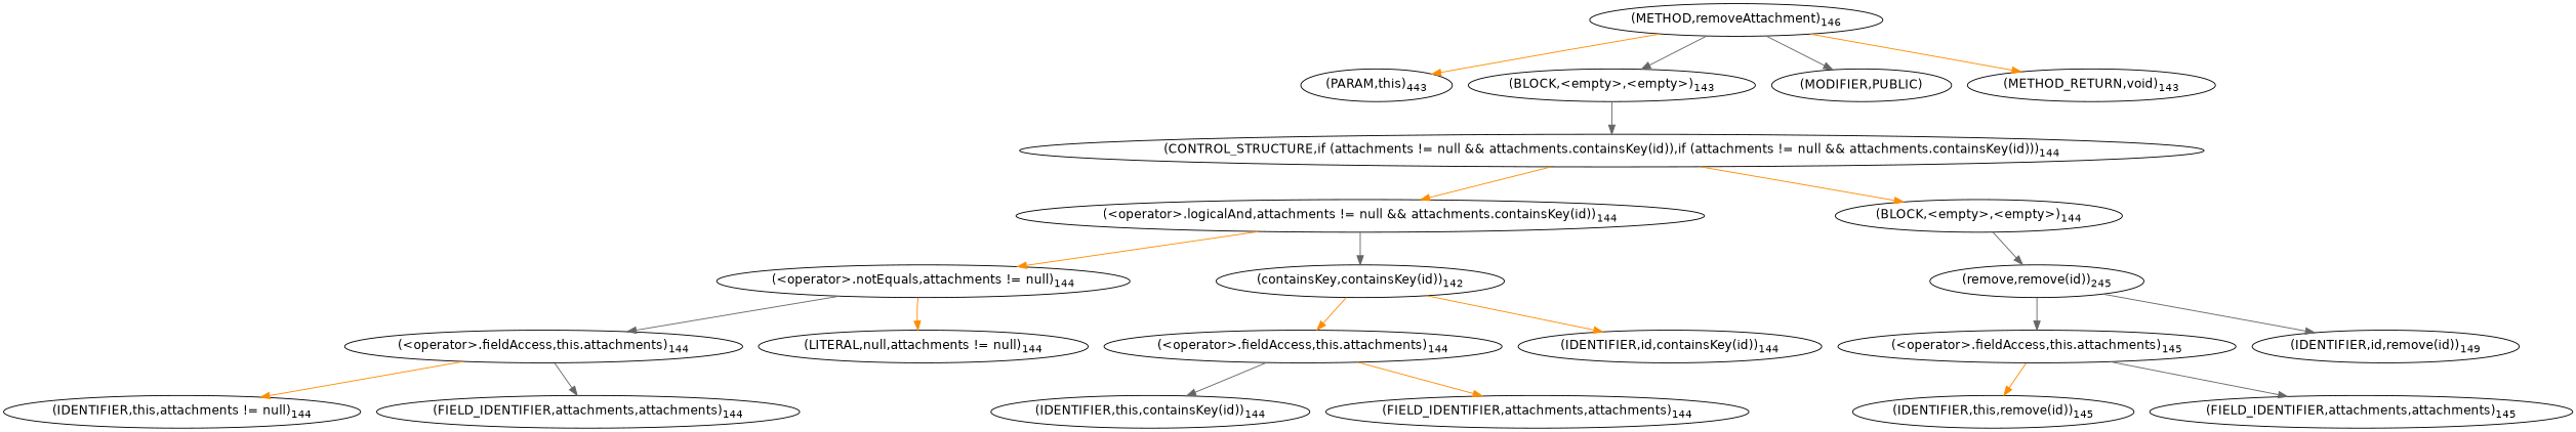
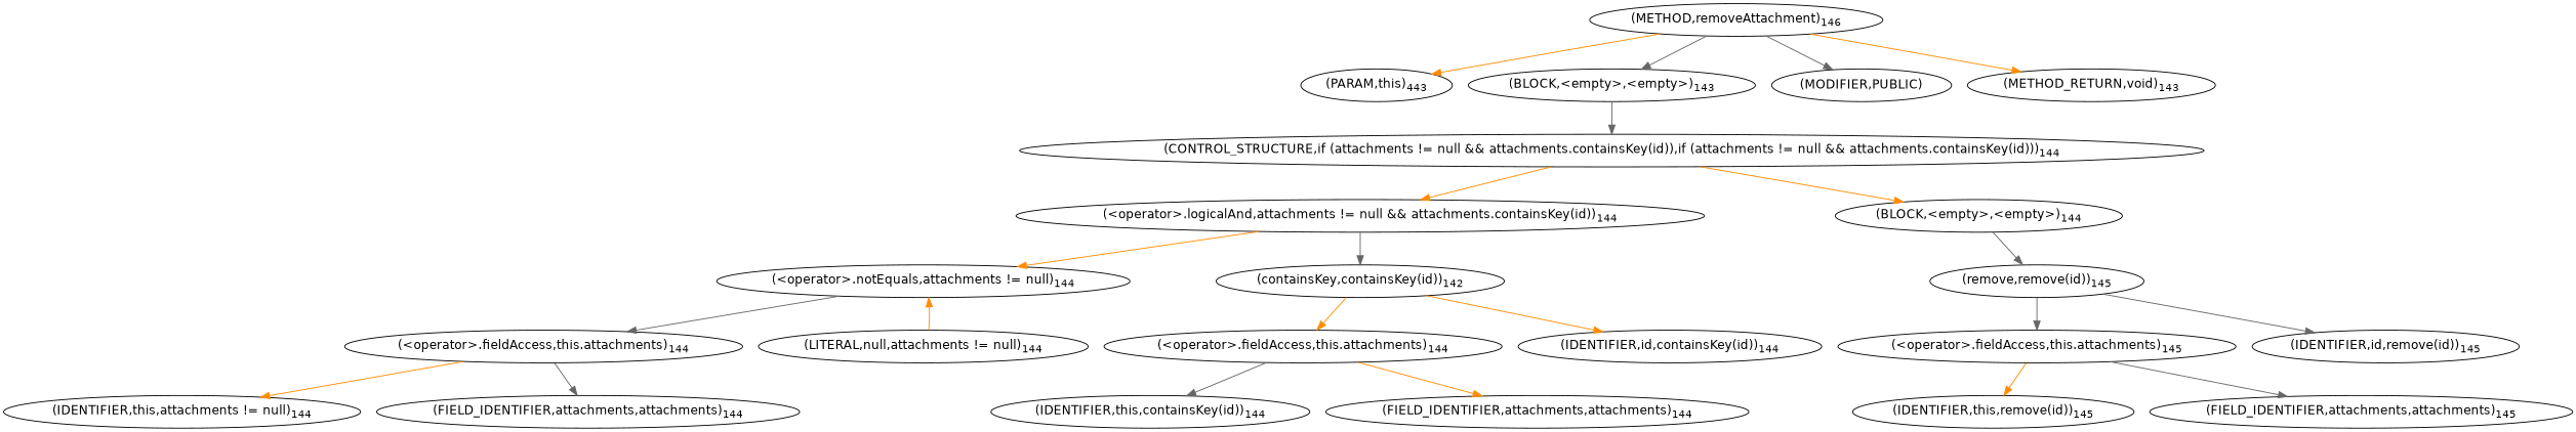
  digraph {
    fontname="DejaVu Sans"
    node [fontname="DejaVu Sans"]
    edge [color=darkorange fontname="DejaVu Sans"]
    n1 [label=<(METHOD,removeAttachment)<SUB>146</SUB>>]
    n2 [label=<(PARAM,this)<SUB>443</SUB>>]
    n3 [label=<(BLOCK,&lt;empty&gt;,&lt;empty&gt;)<SUB>143</SUB>>]
    n4 [label=<(MODIFIER,PUBLIC)>]
    n5 [label=<(METHOD_RETURN,void)<SUB>143</SUB>>]
    n6 [label=<(CONTROL_STRUCTURE,if (attachments != null &amp;&amp; attachments.containsKey(id)),if (attachments != null &amp;&amp; attachments.containsKey(id)))<SUB>144</SUB>>]
    n7 [label=<(&lt;operator&gt;.logicalAnd,attachments != null &amp;&amp; attachments.containsKey(id))<SUB>144</SUB>>]
    n8 [label=<(BLOCK,&lt;empty&gt;,&lt;empty&gt;)<SUB>144</SUB>>]
    n9 [label=<(&lt;operator&gt;.notEquals,attachments != null)<SUB>144</SUB>>]
    n10 [label=<(containsKey,containsKey(id))<SUB>142</SUB>>]
-   n11 [label=<(remove,remove(id))<SUB>245</SUB>>]
+   n11 [label=<(remove,remove(id))<SUB>145</SUB>>]
    n12 [label=<(&lt;operator&gt;.fieldAccess,this.attachments)<SUB>144</SUB>>]
    n13 [label=<(LITERAL,null,attachments != null)<SUB>144</SUB>>]
    n14 [label=<(&lt;operator&gt;.fieldAccess,this.attachments)<SUB>144</SUB>>]
    n15 [label=<(IDENTIFIER,id,containsKey(id))<SUB>144</SUB>>]
    n16 [label=<(IDENTIFIER,this,attachments != null)<SUB>144</SUB>>]
    n17 [label=<(FIELD_IDENTIFIER,attachments,attachments)<SUB>144</SUB>>]
    n18 [label=<(IDENTIFIER,this,containsKey(id))<SUB>144</SUB>>]
    n19 [label=<(FIELD_IDENTIFIER,attachments,attachments)<SUB>144</SUB>>]
    n20 [label=<(&lt;operator&gt;.fieldAccess,this.attachments)<SUB>145</SUB>>]
-   n21 [label=<(IDENTIFIER,id,remove(id))<SUB>149</SUB>>]
+   n21 [label=<(IDENTIFIER,id,remove(id))<SUB>145</SUB>>]
    n22 [label=<(IDENTIFIER,this,remove(id))<SUB>145</SUB>>]
    n23 [label=<(FIELD_IDENTIFIER,attachments,attachments)<SUB>145</SUB>>]
    n1 -> n2
    n1 -> n3 [color=gray40]
    n1 -> n4 [color=gray40]
    n1 -> n5
    n3 -> n6 [color=gray40]
    n6 -> n7
    n6 -> n8
    n7 -> n9
    n7 -> n10 [color=gray40]
    n8 -> n11 [color=gray40]
    n9 -> n12 [color=gray40]
-   n9 -> n13
+   n13 -> n9
    n10 -> n14
    n10 -> n15
    n11 -> n20 [color=gray40]
    n11 -> n21 [color=gray40]
    n12 -> n16
    n12 -> n17 [color=gray40]
    n14 -> n18 [color=gray40]
    n14 -> n19
    n20 -> n22
    n20 -> n23 [color=gray40]
  }
